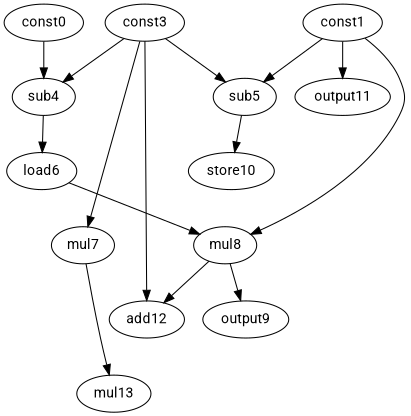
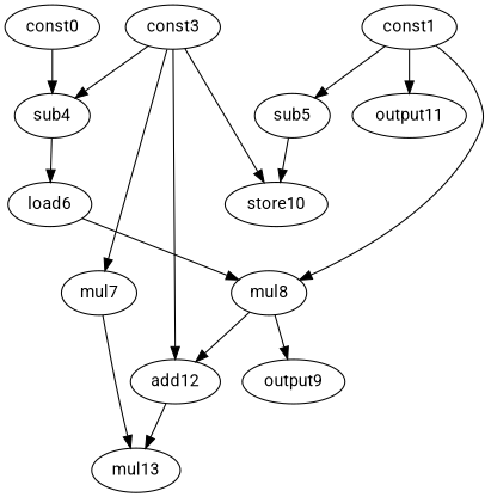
  digraph {
    fontname=Roboto
    node [fontname=Roboto opcode=const]
    edge [fontname=Roboto operand=0]
    const0
    sub4 [opcode=sub]
    load6 [opcode=load]
    mul7 [opcode=mul]
    mul13 [opcode=mul]
    add12 [opcode=add]
    const1
    sub5 [opcode=sub]
    mul8 [opcode=mul]
    output11 [opcode=output]
    store10 [opcode=store]
    output9 [opcode=output]
    const3
    const0 -> sub4
    sub4 -> load6
    load6 -> mul8 [operand=1]
    mul7 -> mul13 [operand=1]
+   add12 -> mul13
    const1 -> sub5
    const1 -> mul8
    const1 -> output11
    sub5 -> store10 [operand=1]
    mul8 -> add12
    mul8 -> output9
    const3 -> sub4 [operand=1]
    const3 -> mul7 [operand=1]
    const3 -> add12 [operand=1]
-   const3 -> sub5 [operand=1]
+   const3 -> store10 [operand=1]
  }
